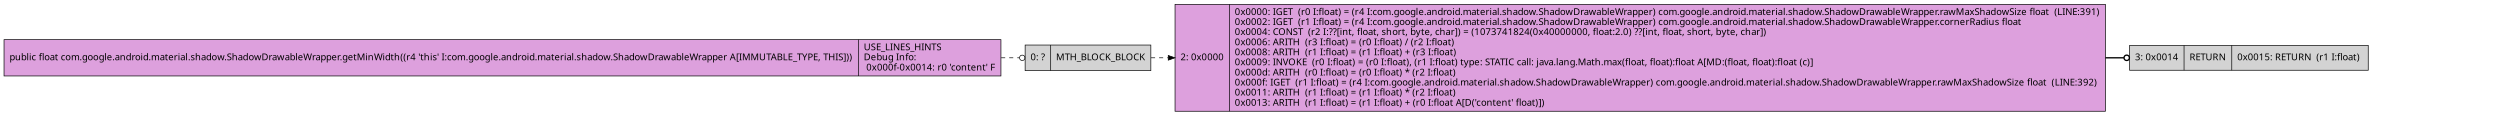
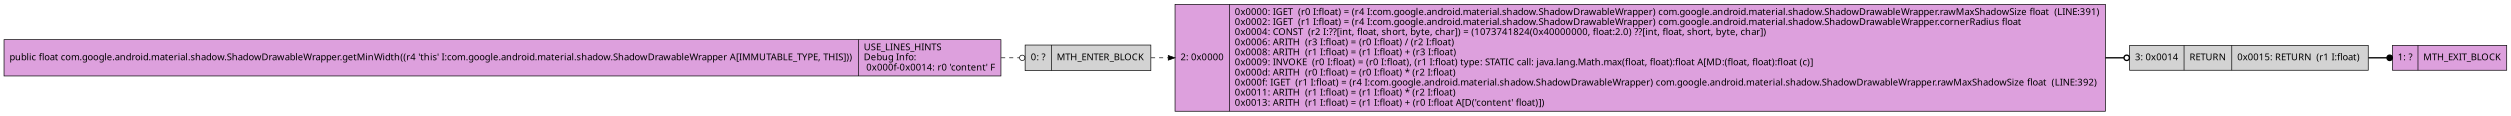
  digraph {
    fontname="Noto Sans"
    rankdir=LR
    node [fillcolor=plum fontname="Noto Sans" shape=record style=filled]
    edge [arrowhead=odot fontname="Noto Sans" style=dashed]
-   n1 [fillcolor=lightgrey label="{0\:\ ?|MTH_BLOCK_BLOCK\l}"]
+   n1 [fillcolor=lightgrey label="{0\:\ ?|MTH_ENTER_BLOCK\l}"]
    n2 [label="{2\:\ 0x0000|0x0000: IGET  (r0 I:float) = (r4 I:com.google.android.material.shadow.ShadowDrawableWrapper) com.google.android.material.shadow.ShadowDrawableWrapper.rawMaxShadowSize float  (LINE:391)\l0x0002: IGET  (r1 I:float) = (r4 I:com.google.android.material.shadow.ShadowDrawableWrapper) com.google.android.material.shadow.ShadowDrawableWrapper.cornerRadius float \l0x0004: CONST  (r2 I:??[int, float, short, byte, char]) = (1073741824(0x40000000, float:2.0) ??[int, float, short, byte, char]) \l0x0006: ARITH  (r3 I:float) = (r0 I:float) \/ (r2 I:float) \l0x0008: ARITH  (r1 I:float) = (r1 I:float) + (r3 I:float) \l0x0009: INVOKE  (r0 I:float) = (r0 I:float), (r1 I:float) type: STATIC call: java.lang.Math.max(float, float):float A[MD:(float, float):float (c)]\l0x000d: ARITH  (r0 I:float) = (r0 I:float) * (r2 I:float) \l0x000f: IGET  (r1 I:float) = (r4 I:com.google.android.material.shadow.ShadowDrawableWrapper) com.google.android.material.shadow.ShadowDrawableWrapper.rawMaxShadowSize float  (LINE:392)\l0x0011: ARITH  (r1 I:float) = (r1 I:float) * (r2 I:float) \l0x0013: ARITH  (r1 I:float) = (r1 I:float) + (r0 I:float A[D('content' float)]) \l}"]
    n3 [fillcolor=lightgrey label="{3\:\ 0x0014|RETURN\l|0x0015: RETURN  (r1 I:float) \l}"]
+   n4 [label="{1\:\ ?|MTH_EXIT_BLOCK\l}"]
    n5 [label="{public float com.google.android.material.shadow.ShadowDrawableWrapper.getMinWidth((r4 'this' I:com.google.android.material.shadow.ShadowDrawableWrapper A[IMMUTABLE_TYPE, THIS]))  | USE_LINES_HINTS\lDebug Info:\l  0x000f\-0x0014: r0 'content' F\l}"]
    n1 -> n2 [arrowhead=normal]
    n2 -> n3 [style=bold]
+   n3 -> n4 [arrowhead=dot style=bold]
    n5 -> n1
  }
